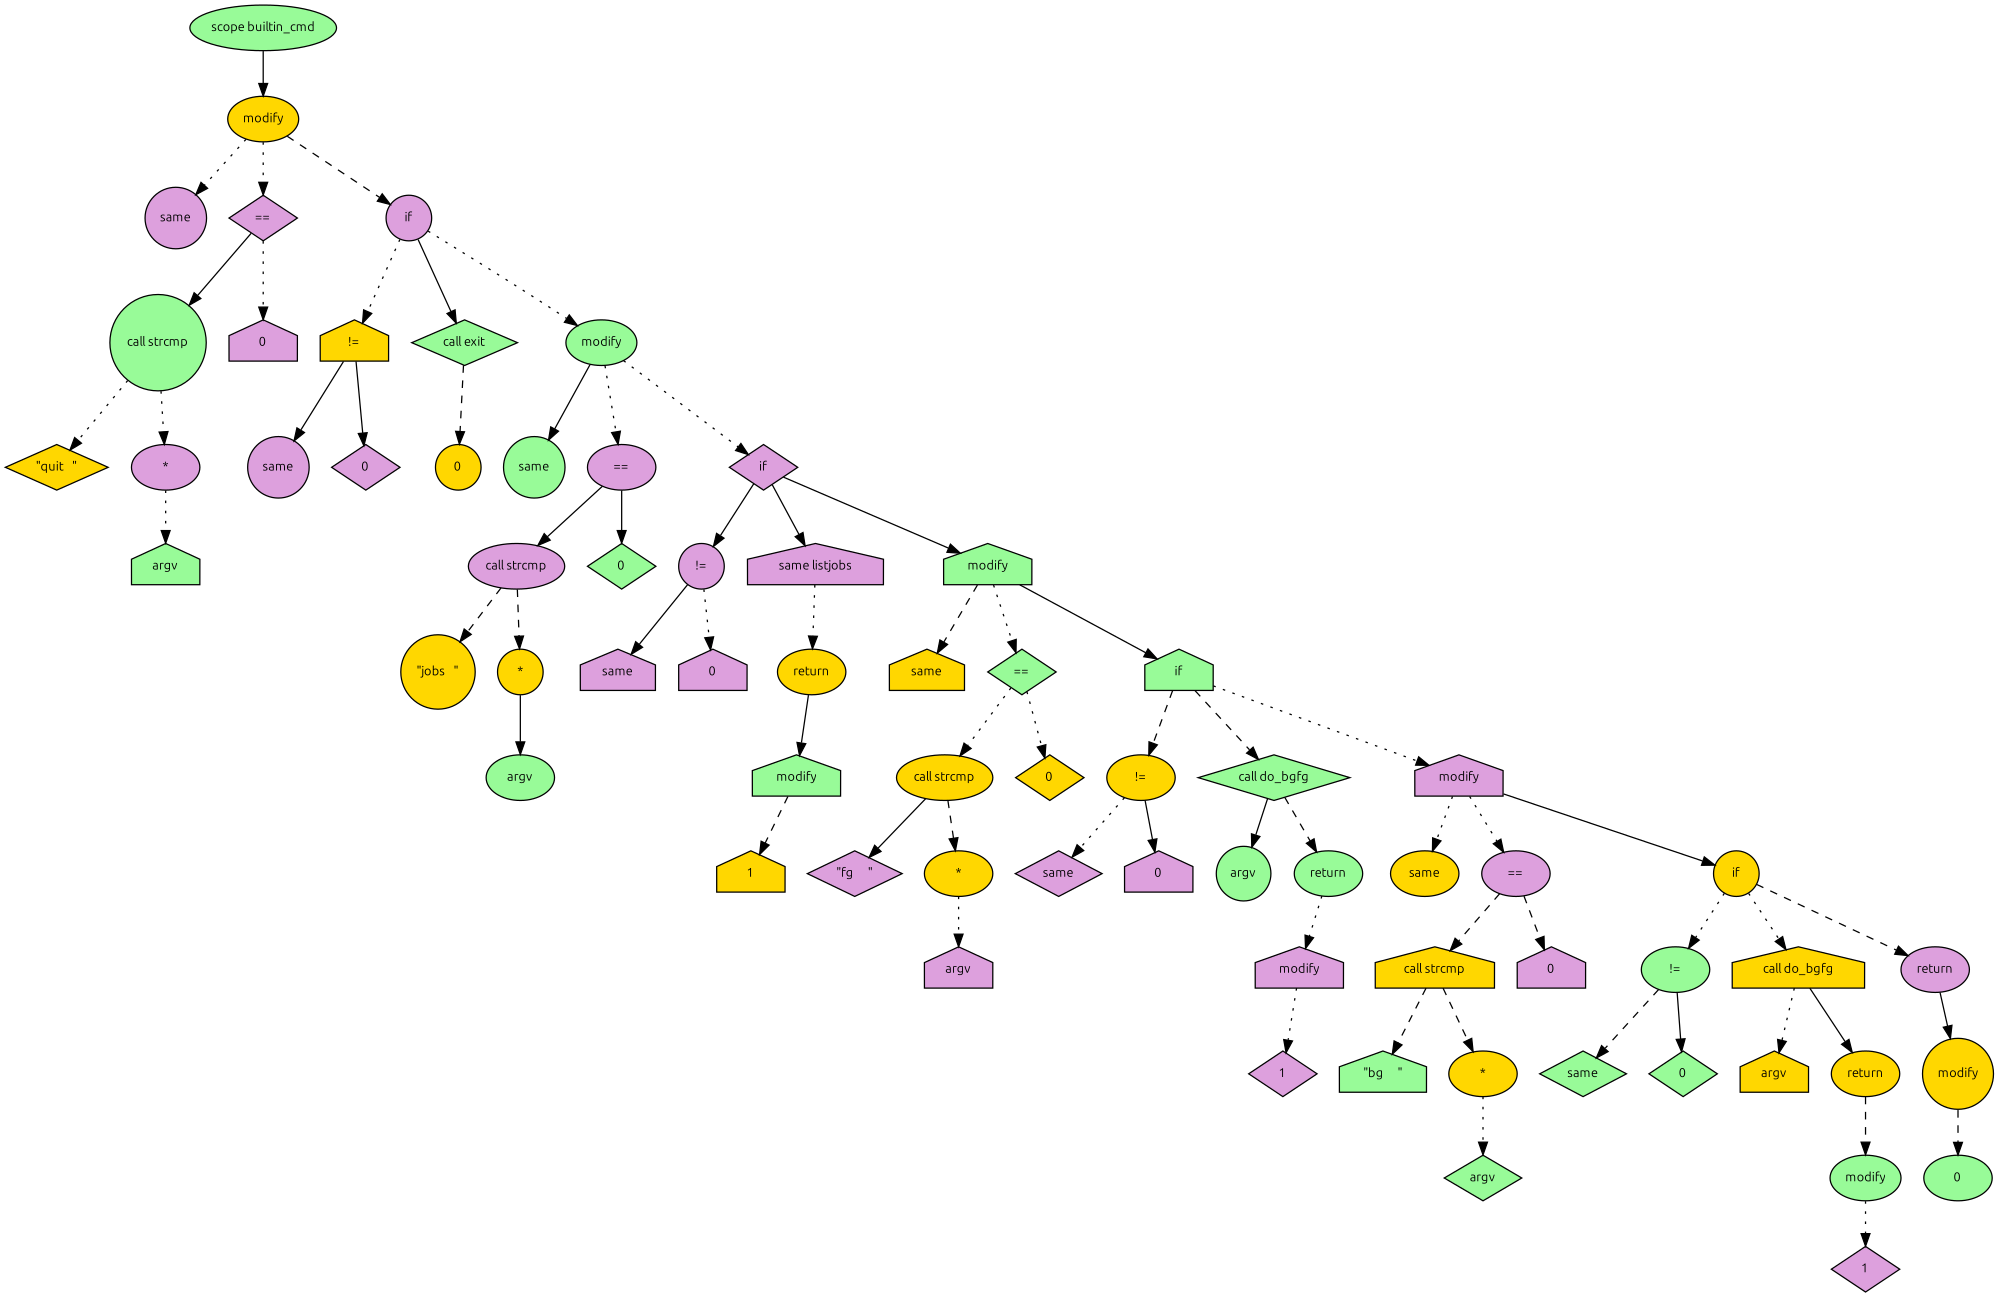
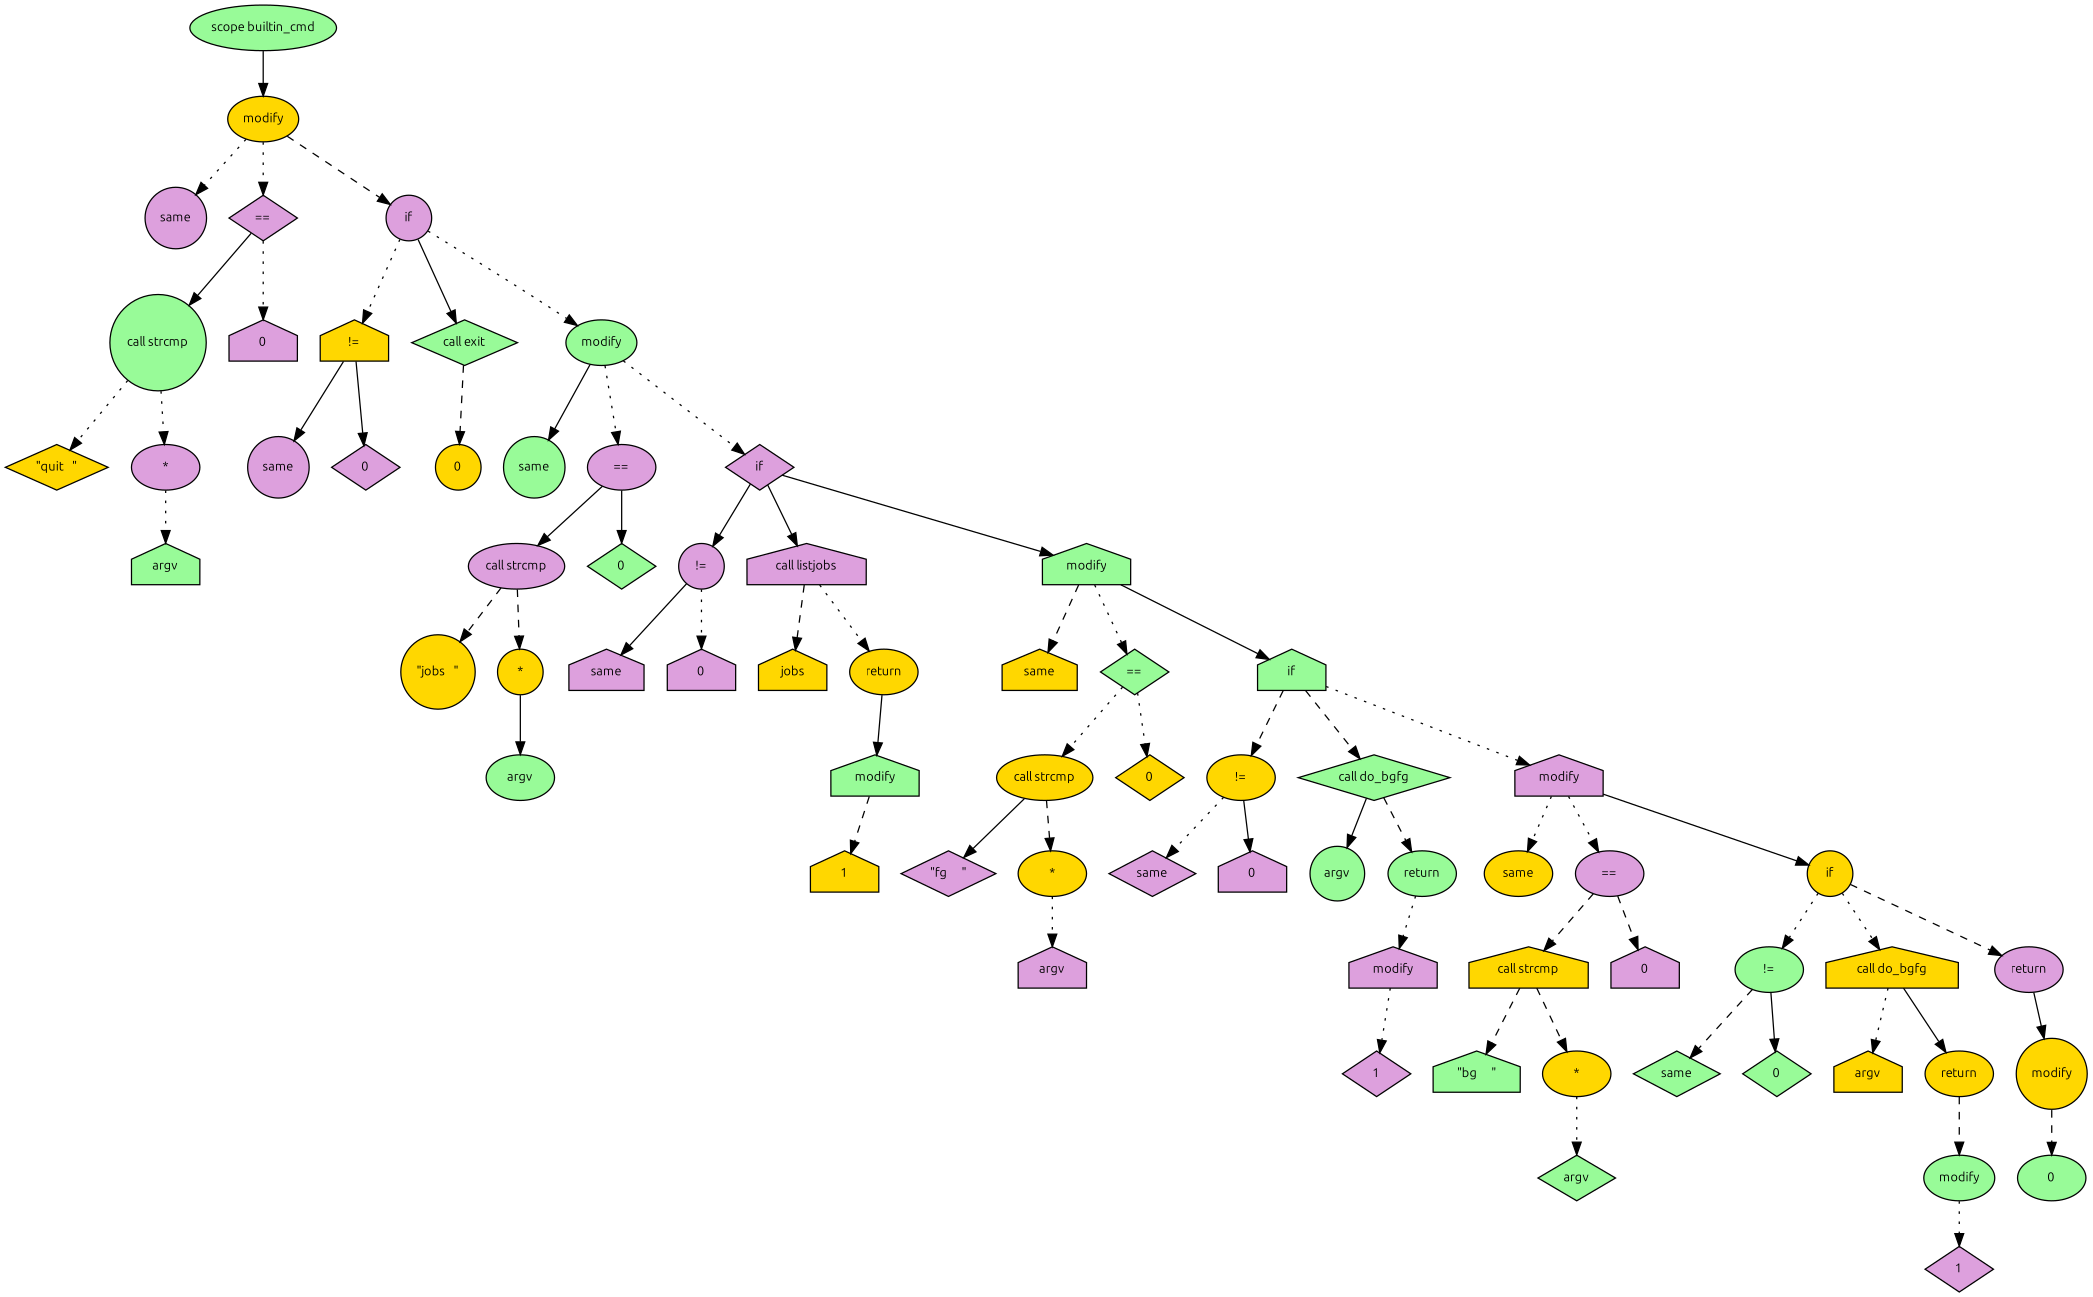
  digraph {
    fontname=Ubuntu
    fontsize=10
    node [fillcolor=plum fontname=Ubuntu fontsize=10 shape=house style=filled]
    edge [fontname=Ubuntu fontsize=10 style=dotted]
    n1 [fillcolor=palegreen label="scope builtin_cmd" shape=ellipse]
    n2 [fillcolor=gold label=modify shape=ellipse]
    n3 [label=same shape=circle]
    n4 [label="==" shape=diamond]
    n5 [label=if shape=circle]
    n6 [fillcolor=palegreen label="call strcmp" shape=circle]
    n7 [label=0]
    n8 [fillcolor=gold label="!="]
    n9 [fillcolor=palegreen label="call exit" shape=diamond]
    n10 [fillcolor=palegreen label=modify shape=ellipse]
    n11 [fillcolor=gold label="\"quit   \"" shape=diamond]
    n12 [label="*" shape=ellipse]
    n13 [fillcolor=palegreen label=argv]
    n14 [label=same shape=circle]
    n15 [label=0 shape=diamond]
    n16 [fillcolor=gold label=0 shape=circle]
    n17 [fillcolor=palegreen label=same shape=circle]
    n18 [label="==" shape=ellipse]
    n19 [label=if shape=diamond]
    n20 [label="call strcmp" shape=ellipse]
    n21 [fillcolor=palegreen label=0 shape=diamond]
    n22 [label="!=" shape=circle]
-   n23 [label="same listjobs"]
+   n23 [label="call listjobs"]
    n24 [fillcolor=palegreen label=modify]
    n25 [fillcolor=gold label="\"jobs   \"" shape=circle]
    n26 [fillcolor=gold label="*" shape=circle]
    n27 [fillcolor=palegreen label=argv shape=ellipse]
    n28 [label=same]
    n29 [label=0]
+   n30 [fillcolor=gold label=jobs]
    n31 [fillcolor=gold label=return shape=ellipse]
    n32 [fillcolor=gold label=same]
    n33 [fillcolor=palegreen label="==" shape=diamond]
    n34 [fillcolor=palegreen label=if]
    n35 [fillcolor=palegreen label=modify]
    n36 [fillcolor=gold label=1]
    n37 [fillcolor=gold label="call strcmp" shape=ellipse]
    n38 [fillcolor=gold label=0 shape=diamond]
    n39 [fillcolor=gold label="!=" shape=ellipse]
    n40 [fillcolor=palegreen label="call do_bgfg" shape=diamond]
    n41 [label=modify]
    n42 [label="\"fg     \"" shape=diamond]
    n43 [fillcolor=gold label="*" shape=ellipse]
    n44 [label=argv]
    n45 [label=same shape=diamond]
    n46 [label=0]
    n47 [fillcolor=palegreen label=argv shape=circle]
    n48 [fillcolor=palegreen label=return shape=ellipse]
    n49 [fillcolor=gold label=same shape=ellipse]
    n50 [label="==" shape=ellipse]
    n51 [fillcolor=gold label=if shape=circle]
    n52 [label=modify]
    n53 [label=1 shape=diamond]
    n54 [fillcolor=gold label="call strcmp"]
    n55 [label=0]
    n56 [fillcolor=palegreen label="!=" shape=ellipse]
    n57 [fillcolor=gold label="call do_bgfg"]
    n58 [label=return shape=ellipse]
    n59 [fillcolor=palegreen label="\"bg     \""]
    n60 [fillcolor=gold label="*" shape=ellipse]
    n61 [fillcolor=palegreen label=argv shape=diamond]
    n62 [fillcolor=palegreen label=same shape=diamond]
    n63 [fillcolor=palegreen label=0 shape=diamond]
    n64 [fillcolor=gold label=argv]
    n65 [fillcolor=gold label=return shape=ellipse]
    n66 [fillcolor=gold label=modify shape=circle]
    n67 [fillcolor=palegreen label=modify shape=ellipse]
    n68 [label=1 shape=diamond]
    n69 [fillcolor=palegreen label=0 shape=ellipse]
    n1 -> n2 [style=solid]
    n2 -> n3
    n2 -> n4
    n2 -> n5 [style=dashed]
    n4 -> n6 [style=solid]
    n4 -> n7
    n5 -> n8
    n5 -> n9 [style=solid]
    n5 -> n10
    n6 -> n11
    n6 -> n12
    n8 -> n14 [style=solid]
    n8 -> n15 [style=solid]
    n9 -> n16 [style=dashed]
    n10 -> n17 [style=solid]
    n10 -> n18
    n10 -> n19
    n12 -> n13
    n18 -> n20 [style=solid]
    n18 -> n21 [style=solid]
    n19 -> n22 [style=solid]
    n19 -> n23 [style=solid]
    n19 -> n24 [style=solid]
    n20 -> n25 [style=dashed]
    n20 -> n26 [style=dashed]
    n22 -> n28 [style=solid]
    n22 -> n29
+   n23 -> n30 [style=dashed]
    n23 -> n31
    n24 -> n32 [style=dashed]
    n24 -> n33
    n24 -> n34 [style=solid]
    n26 -> n27 [style=solid]
    n31 -> n35 [style=solid]
    n33 -> n37
    n33 -> n38
    n34 -> n39 [style=dashed]
    n34 -> n40 [style=dashed]
    n34 -> n41
    n35 -> n36 [style=dashed]
    n37 -> n42 [style=solid]
    n37 -> n43 [style=dashed]
    n39 -> n45
    n39 -> n46 [style=solid]
    n40 -> n47 [style=solid]
    n40 -> n48 [style=dashed]
    n41 -> n49
    n41 -> n50
    n41 -> n51 [style=solid]
    n43 -> n44
    n48 -> n52
    n50 -> n54 [style=dashed]
    n50 -> n55 [style=dashed]
    n51 -> n56
    n51 -> n57
    n51 -> n58 [style=dashed]
    n52 -> n53
    n54 -> n59 [style=dashed]
    n54 -> n60 [style=dashed]
    n56 -> n62 [style=dashed]
    n56 -> n63 [style=solid]
    n57 -> n64
    n57 -> n65 [style=solid]
    n58 -> n66 [style=solid]
    n60 -> n61
    n65 -> n67 [style=dashed]
    n66 -> n69 [style=dashed]
    n67 -> n68
  }
